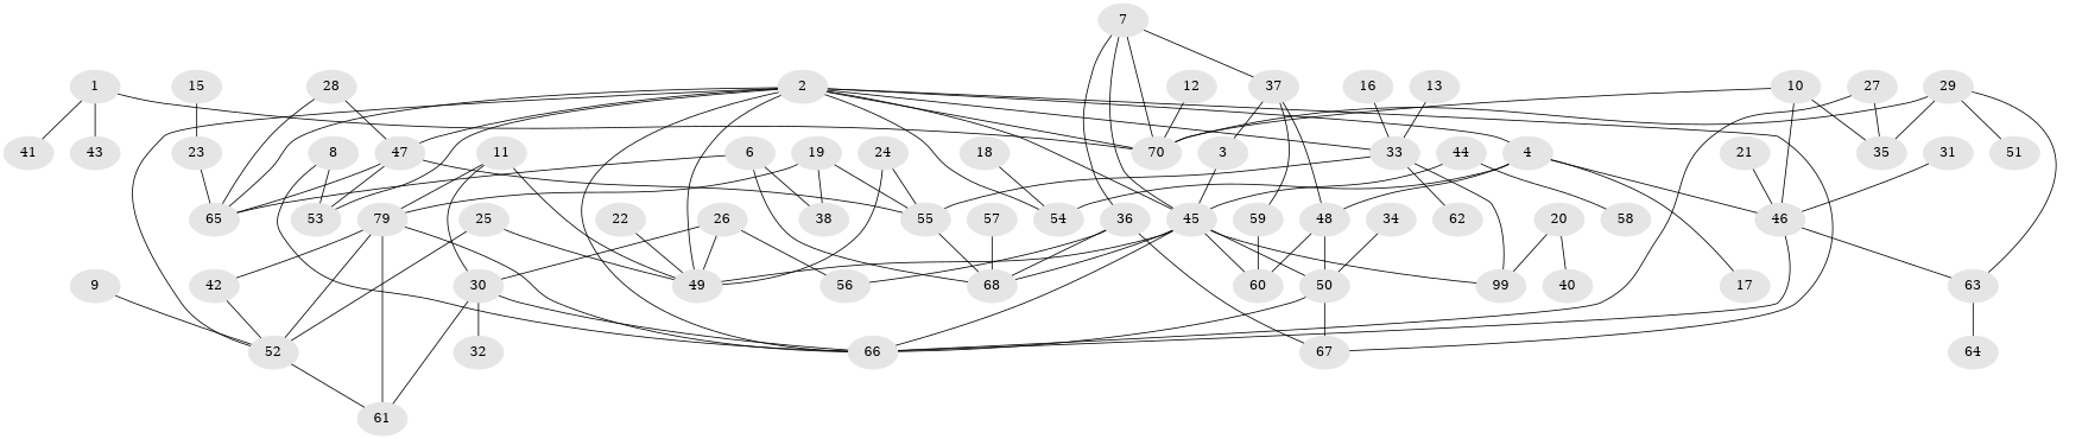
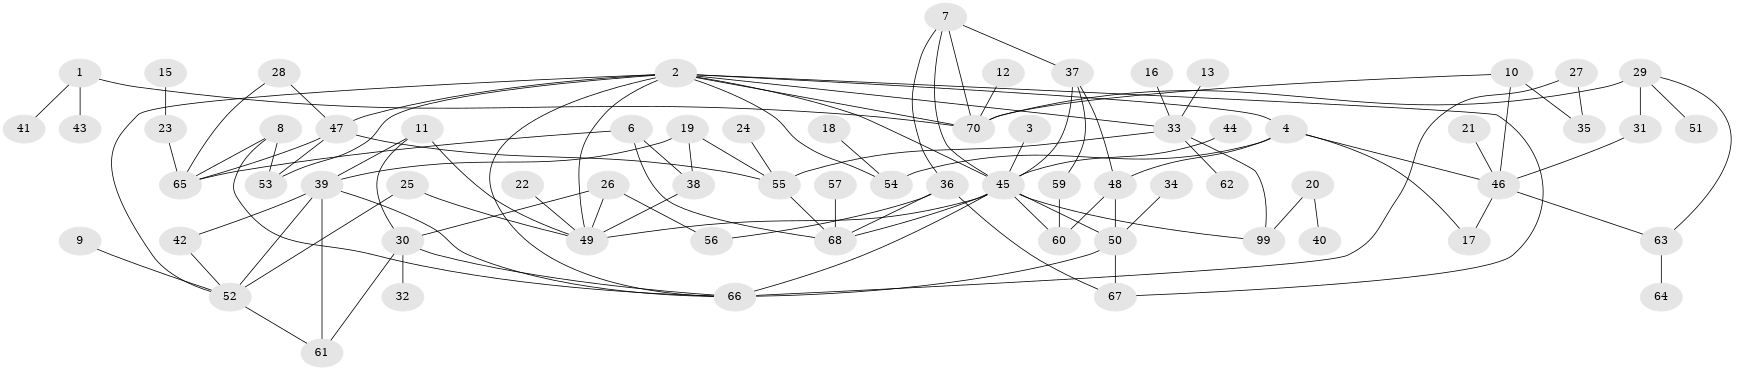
  graph {
    node [color=gray90 style=filled]
    edge [weight=1.0]
    1
    41
    43
    70
    2
    4
    33
    45
    47
    49
    52
    53
    54
    65
    66
    67
    17
    46
    48
    26
    30
    56
    n23 [label=99]
    55
    62
    68
    50
    60
    61
    3
    63
    44
-   58
    6
    38
    7
    36
    37
    59
    8
    9
    10
    35
    11
-   39 [label=79]
+   39
    32
    42
    12
    13
    15
    23
    16
    18
    19
    20
    40
    21
    22
    24
    25
    27
    28
    29
    31
    51
    64
    34
    57
    1 -- 41
    1 -- 43
    1 -- 70
    2 -- 70
    2 -- 4
    2 -- 33
    2 -- 45
    2 -- 47
    2 -- 49
    2 -- 52
    2 -- 53
    2 -- 54
-   2 -- 65
+   8 -- 65
    2 -- 66
    2 -- 67
    4 -- 54
    4 -- 17
    4 -- 46
    4 -- 48
    33 -- n23
    33 -- 55
    33 -- 62
    45 -- 49
    45 -- 66
    45 -- n23
    45 -- 68
    45 -- 50
    45 -- 60
    47 -- 53
    47 -- 65
    47 -- 55
    52 -- 61
-   46 -- 66
+   46 -- 17
    46 -- 63
    48 -- 50
    48 -- 60
    26 -- 49
    26 -- 30
    26 -- 56
    30 -- 66
    30 -- 61
    30 -- 32
    55 -- 68
    50 -- 66
    50 -- 67
    3 -- 45
    63 -- 64
    44 -- 45
-   44 -- 58
    6 -- 65
    6 -- 68
    6 -- 38
    7 -- 70
    7 -- 45
    7 -- 36
    7 -- 37
    36 -- 67
    36 -- 56
    36 -- 68
-   37 -- 3
+   37 -- 45
    37 -- 48
    37 -- 59
    59 -- 60
    8 -- 53
    8 -- 66
    9 -- 52
    10 -- 70
    10 -- 46
    10 -- 35
    11 -- 49
    11 -- 30
    11 -- 39
    39 -- 52
    39 -- 66
    39 -- 61
    39 -- 42
    42 -- 52
    12 -- 70
    13 -- 33
    15 -- 23
    23 -- 65
    16 -- 33
    18 -- 54
    19 -- 55
    19 -- 38
    19 -- 39
    20 -- n23
    20 -- 40
    21 -- 46
    22 -- 49
-   24 -- 49
+   38 -- 49
    24 -- 55
    25 -- 49
    25 -- 52
    27 -- 66
    27 -- 35
    28 -- 47
    28 -- 65
    29 -- 70
    29 -- 63
-   29 -- 35
+   29 -- 31
    29 -- 51
    31 -- 46
    34 -- 50
    57 -- 68
  }
